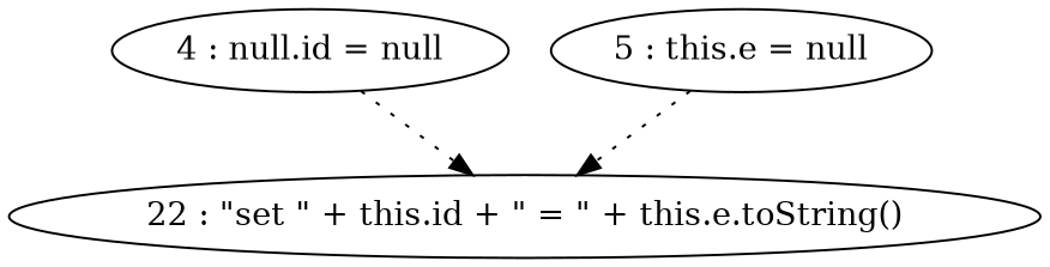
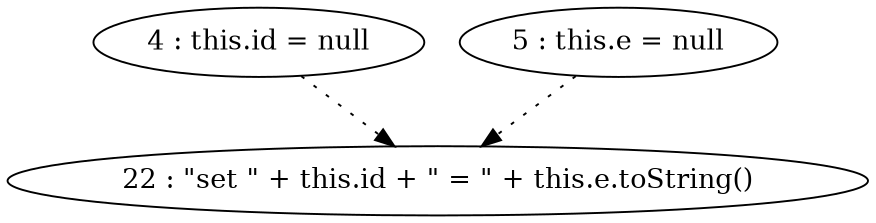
  digraph {
    edge [style=dotted]
-   "4 : this.id = null" [label="4 : null.id = null"]
+   "4 : this.id = null"
    "22 : \"set \" + this.id + \" = \" + this.e.toString()"
    "5 : this.e = null"
    "4 : this.id = null" -> "22 : \"set \" + this.id + \" = \" + this.e.toString()"
    "5 : this.e = null" -> "22 : \"set \" + this.id + \" = \" + this.e.toString()"
  }
